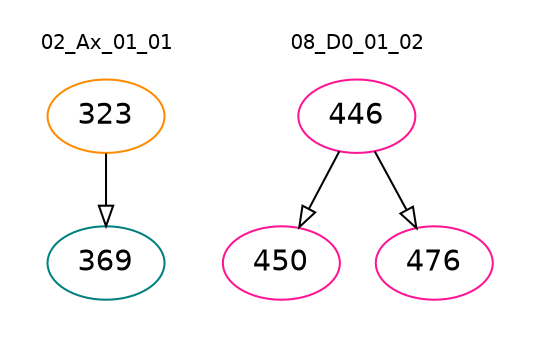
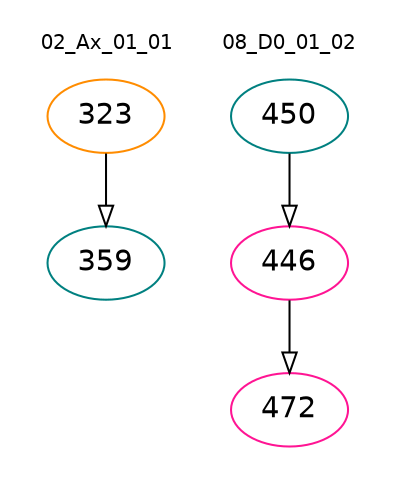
  digraph {
    fontname="DejaVu Sans"
    node [color=teal fontname="DejaVu Sans"]
    edge [arrowhead=onormal color=black fontname="DejaVu Sans"]
    n1 [color=darkorange label=323]
-   n2 [label=369]
-   n3 [color=deeppink label=450]
+   n2 [label=359]
+   n3 [label=450]
    n4 [color=deeppink label=446]
-   n5 [color=deeppink label=476]
+   n5 [color=deeppink label=472]
    subgraph cluster_1 {
      color=white
      fontsize=10
      label="02_Ax_01_01"
      n1
      n2
    }
    subgraph cluster_2 {
      color=white
      fontsize=10
      label="08_D0_01_02"
      n3
      n4
      n5
    }
    n1 -> n2
-   n4 -> n3
+   n3 -> n4
    n4 -> n5
  }
